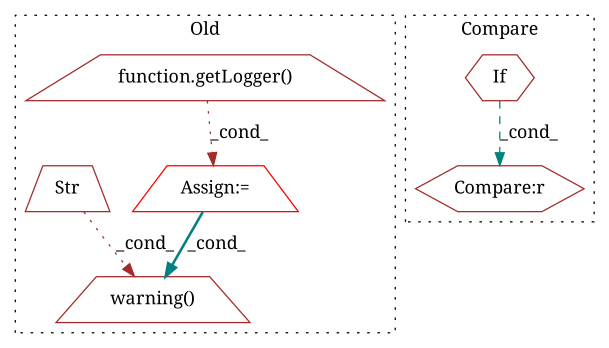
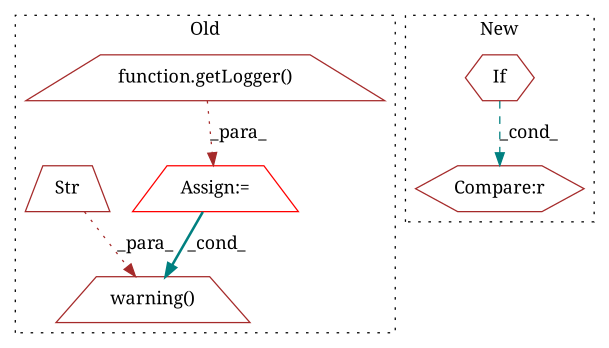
  digraph {
    fontname="Noto Serif"
    node [a=75 color=brown fontname="Noto Serif" l=3 shape=trapezium]
    edge [color=brown fontname="Noto Serif" style=dotted]
    n1 [l=11 label="function.getLogger()" s=1937]
    n2 [l="20,1" label="warning()" s="2943,3039"]
    n3 [a=66 l=76 label=Str s=2963]
    n4 [a=68 color=red label="Assign:=" s=1934]
    n5 [a=96 label=If s=2365 shape=hexagon]
    n6 [a=40 l=26 label="Compare:r" s=2368 shape=hexagon]
    subgraph cluster_1 {
      label=Old
      style=dotted
      n1
      n2
      n3
      n4
    }
    subgraph cluster_2 {
-     label=Compare
+     label=New
      style=dotted
      n5
      n6
    }
-   n1 -> n4 [label=_cond_]
-   n3 -> n2 [label=_cond_]
+   n1 -> n4 [label=_para_]
+   n3 -> n2 [label=_para_]
    n4 -> n2 [color=teal label=_cond_ style=bold]
    n5 -> n6 [color=teal label=_cond_ style=dashed]
  }
